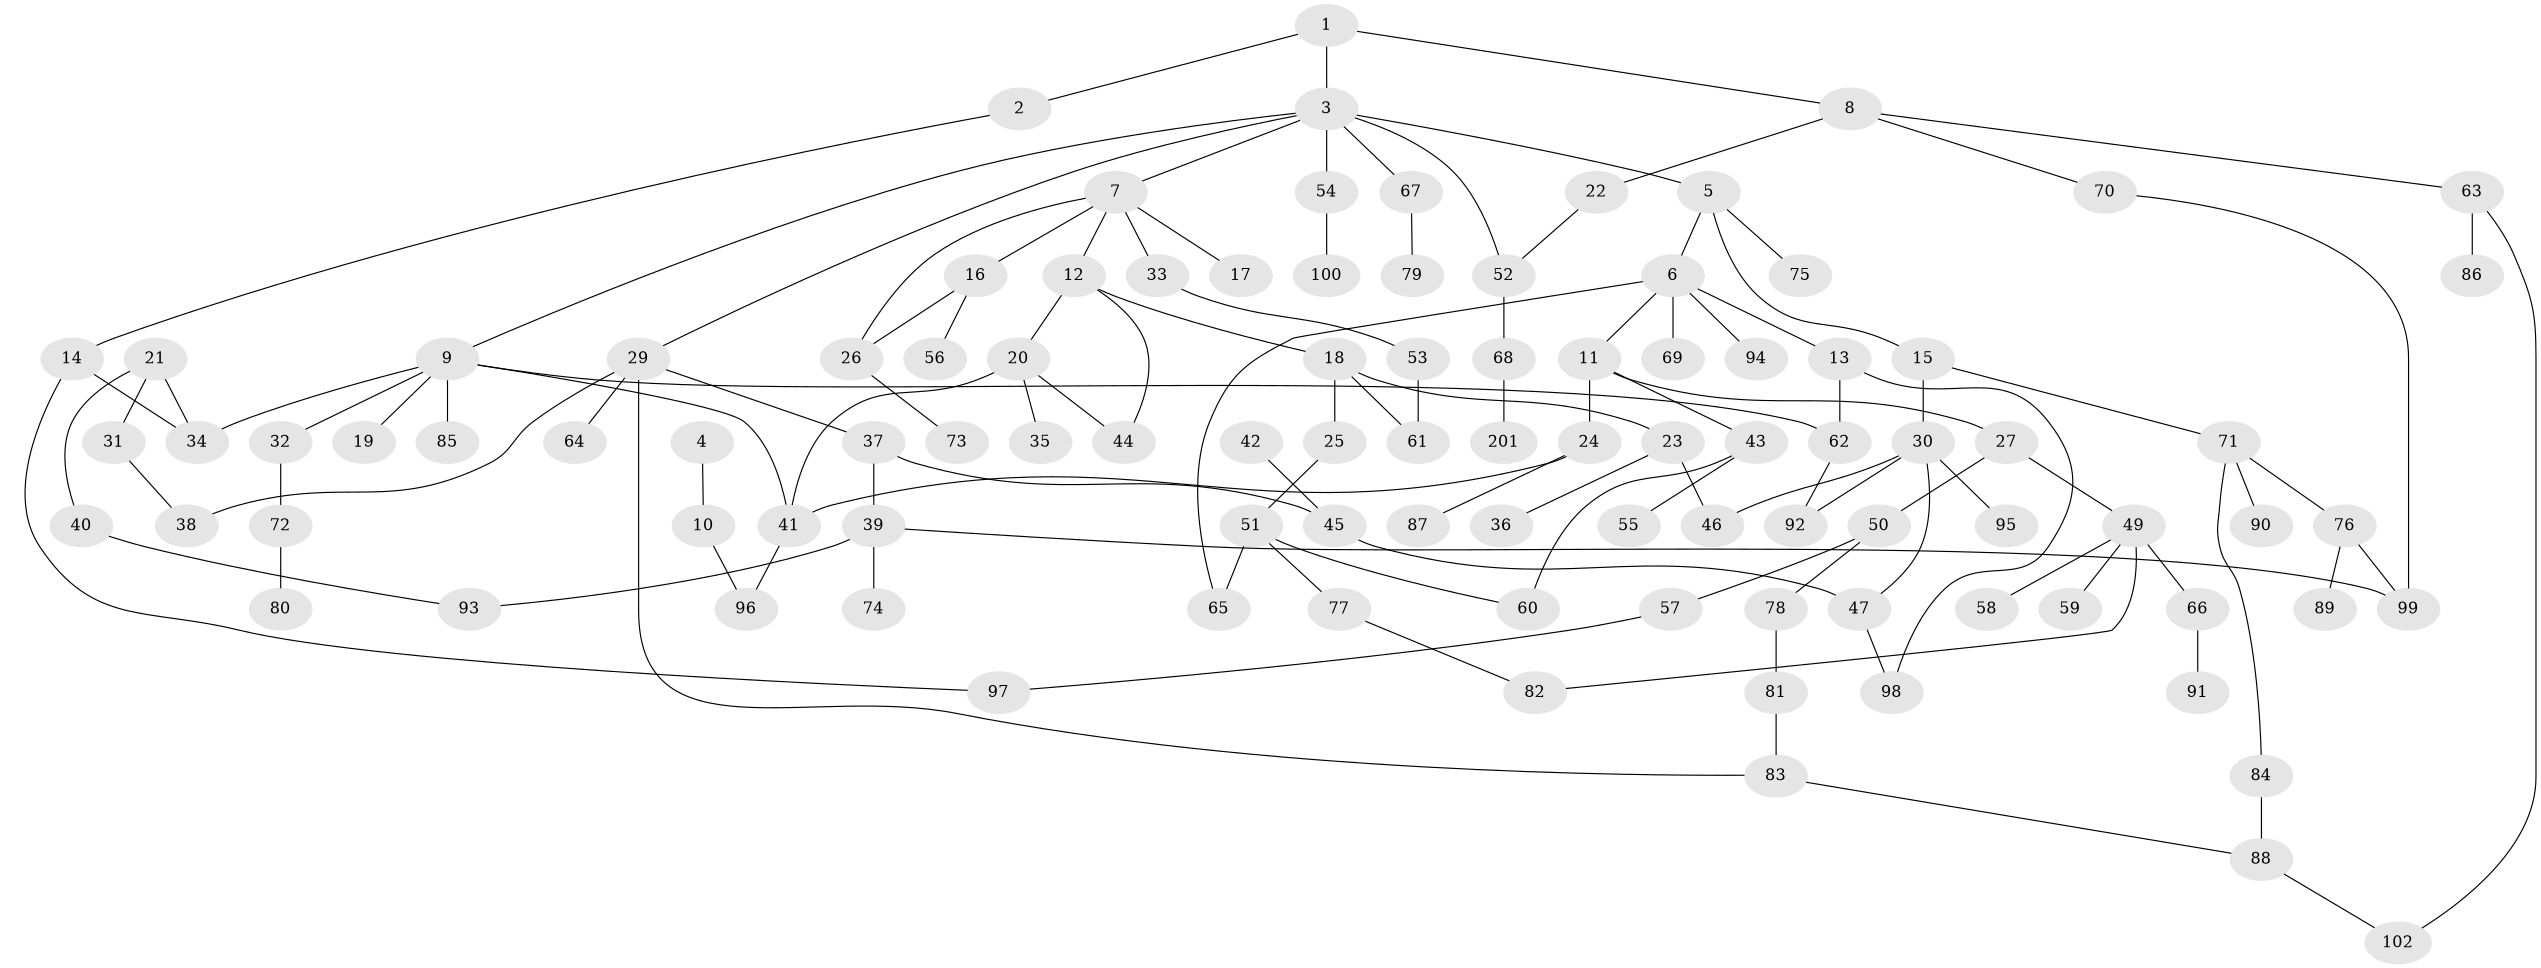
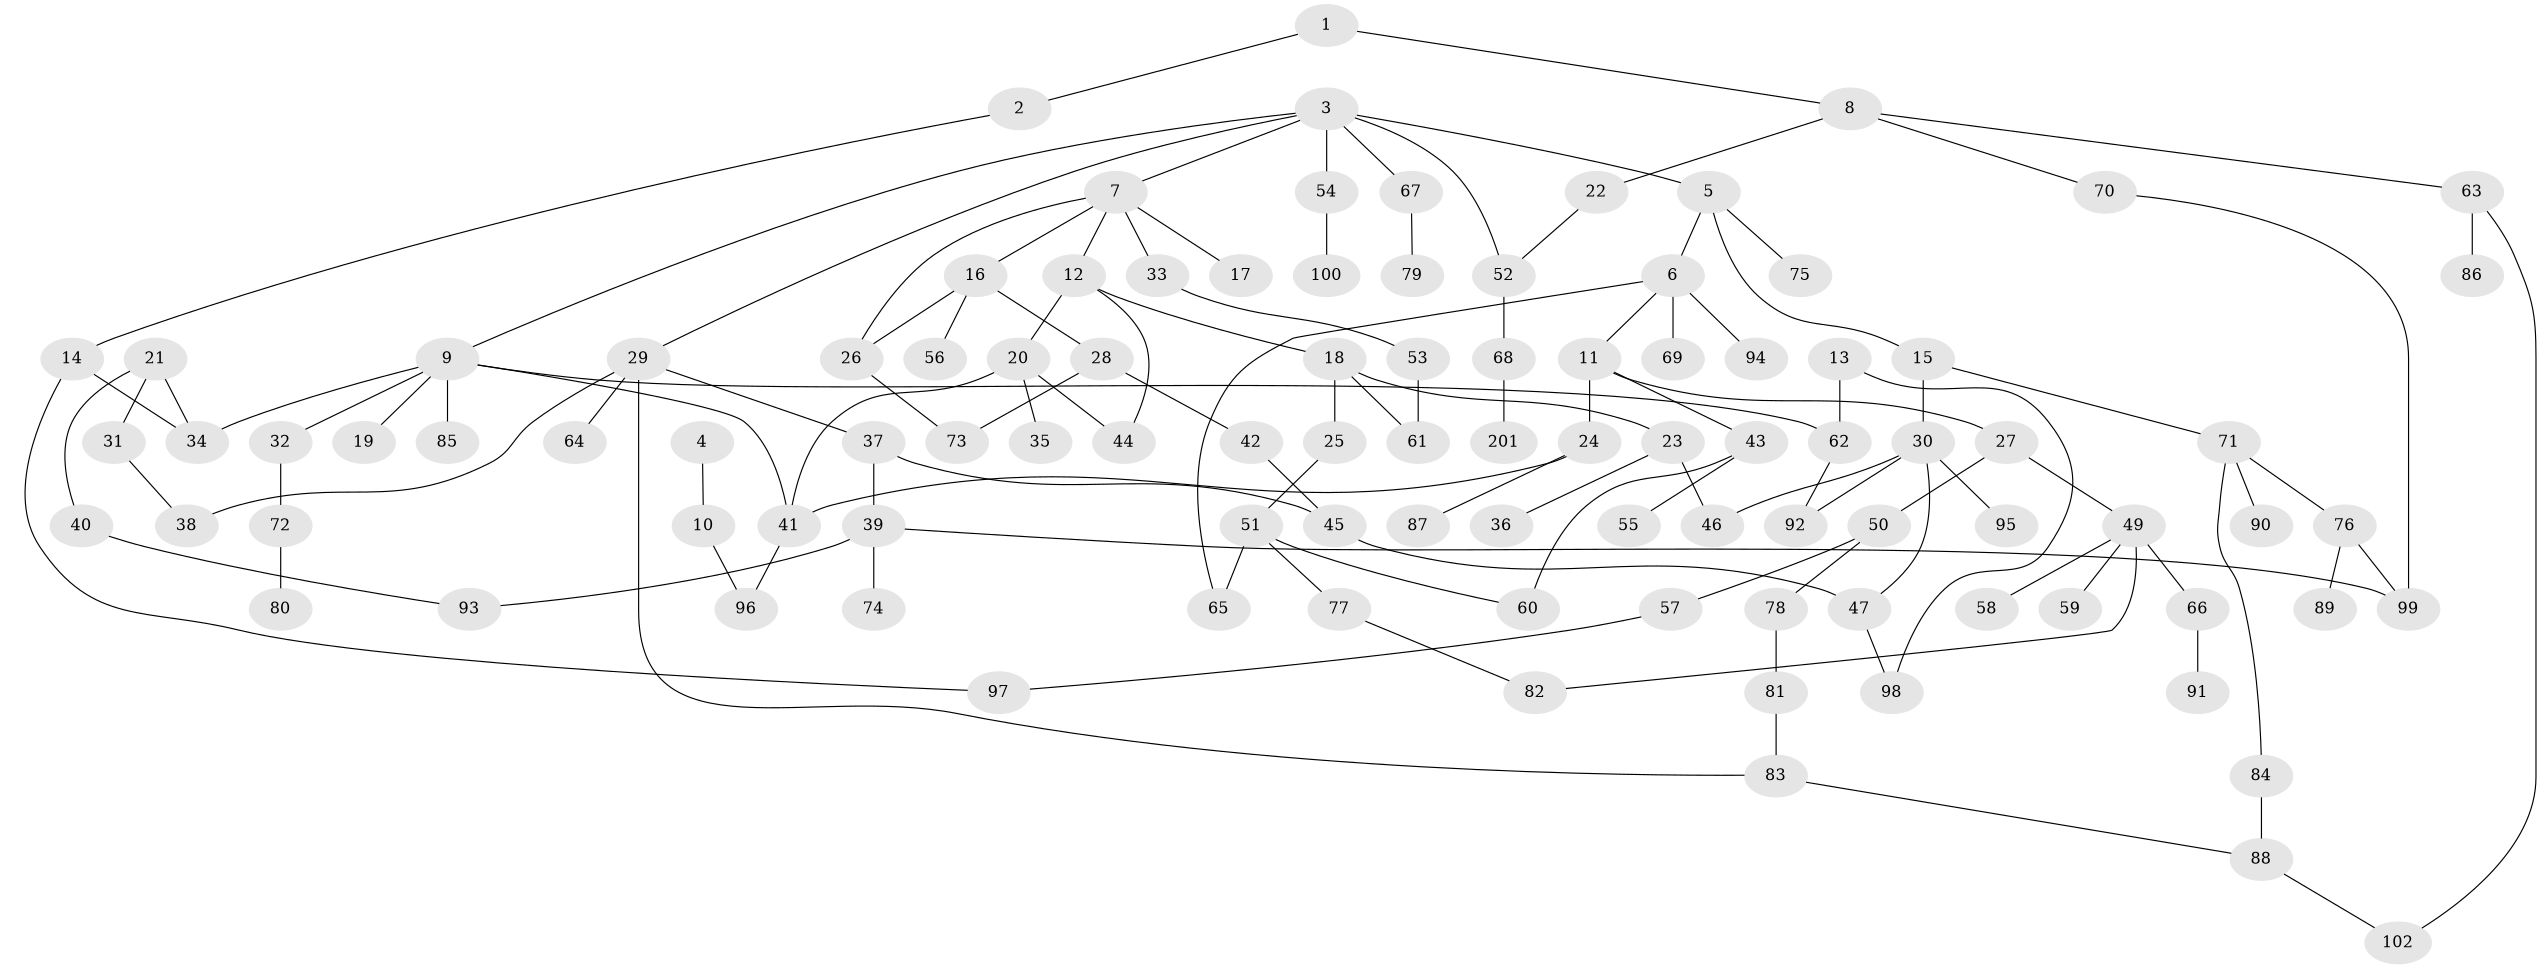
  graph {
    node [color=gray90 style=filled]
    1
    2
    3
    8
    14
    5
    7
    9
    29
    52
    54
    67
    22
    63
    70
    34
    97
    4
    10
    6
    15
    75
    12
    16
    17
    26
    33
    19
    32
    41
    62
    85
    37
    38
    64
    83
    68
    100
    79
    96
    11
    13
    65
    69
    94
    30
    71
    24
    27
    43
    98
    18
    20
    44
+   28
    56
    73
    53
    86
    102
    99
    21
    40
    31
    72
    92
    87
    49
    50
    55
    60
    23
    25
    61
    35
    46
    47
    95
    76
    84
    90
    42
    36
    51
    93
    77
    58
    59
    66
    82
    57
    78
    45
    39
    88
    80
    74
    91
    81
    n100 [label=201]
    89
    1 -- 2
-   1 -- 3
    1 -- 8
    2 -- 14
    3 -- 5
    3 -- 7
    3 -- 9
    3 -- 29
    3 -- 52
    3 -- 54
    3 -- 67
    8 -- 22
    8 -- 63
    8 -- 70
    14 -- 34
    14 -- 97
    5 -- 6
    5 -- 15
    5 -- 75
    7 -- 12
    7 -- 16
    7 -- 17
    7 -- 26
    7 -- 33
    9 -- 34
    9 -- 19
    9 -- 32
    9 -- 41
    9 -- 62
    9 -- 85
    29 -- 37
    29 -- 38
    29 -- 64
    29 -- 83
    52 -- 68
    54 -- 100
    67 -- 79
    22 -- 52
    63 -- 86
    63 -- 102
    70 -- 99
    4 -- 10
    10 -- 96
    6 -- 11
-   6 -- 13
    6 -- 65
    6 -- 69
    6 -- 94
    15 -- 30
    15 -- 71
    12 -- 18
    12 -- 20
    12 -- 44
    16 -- 26
+   16 -- 28
    16 -- 56
    26 -- 73
    33 -- 53
    32 -- 72
    41 -- 96
    62 -- 92
    37 -- 45
    37 -- 39
    83 -- 88
    68 -- n100
    11 -- 24
    11 -- 27
    11 -- 43
    13 -- 62
    13 -- 98
    30 -- 92
    30 -- 46
    30 -- 47
    30 -- 95
    71 -- 76
    71 -- 84
    71 -- 90
    24 -- 41
    24 -- 87
    27 -- 49
    27 -- 50
    43 -- 55
    43 -- 60
    18 -- 23
    18 -- 25
    18 -- 61
    20 -- 41
    20 -- 44
    20 -- 35
+   28 -- 73
+   28 -- 42
    53 -- 61
    21 -- 34
    21 -- 40
    21 -- 31
    40 -- 93
    31 -- 38
    72 -- 80
    49 -- 58
    49 -- 59
    49 -- 66
    49 -- 82
    50 -- 57
    50 -- 78
    23 -- 46
    23 -- 36
    25 -- 51
    47 -- 98
    76 -- 99
    76 -- 89
    84 -- 88
    42 -- 45
    51 -- 65
    51 -- 60
    51 -- 77
    77 -- 82
    66 -- 91
    57 -- 97
    78 -- 81
    45 -- 47
    39 -- 99
    39 -- 93
    39 -- 74
    88 -- 102
    81 -- 83
  }
